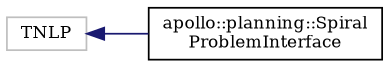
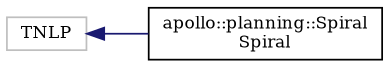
  digraph {
    rankdir=LR
    fontname="DejaVu Serif"
    node [fillcolor=white fontname="DejaVu Serif" fontsize=10 shape=record style=filled]
    n1 [color=grey75 height=0.2 label=TNLP width=0.4]
-   n2 [color=black height=0.2 label="apollo::planning::Spiral\lProblemInterface" width=0.4]
+   n2 [color=black height=0.2 label="apollo::planning::Spiral\lSpiral" width=0.4]
    n1 -> n2 [color=midnightblue dir=back fontname="DejaVu Serif" fontsize=10 labelfontname=Helvetica labelfontsize=10 style=solid]
  }
